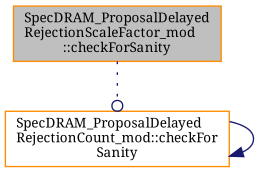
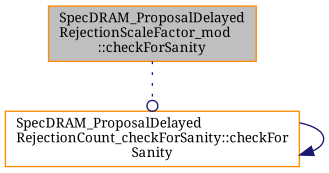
  digraph {
    rankdir=TB
    fontname="Noto Serif"
    node [color=darkorange fontname="Noto Serif" fontsize=10 shape=record style=filled]
    edge [color=midnightblue fontname="Noto Serif" fontsize=10 labelfontname=Helvetica labelfontsize=10]
    n1 [fillcolor=grey75 fontcolor=black height=0.2 label="SpecDRAM_ProposalDelayed\lRejectionScaleFactor_mod\l::checkForSanity" width=0.4]
-   n2 [fillcolor=white height=0.2 label="SpecDRAM_ProposalDelayed\lRejectionCount_mod::checkFor\lSanity" width=0.4]
+   n2 [fillcolor=white height=0.2 label="SpecDRAM_ProposalDelayed\lRejectionCount_checkForSanity::checkFor\lSanity" width=0.4]
    n1 -> n2 [style=dotted arrowhead=odot]
    n2 -> n2 [style=solid arrowhead=normal]
  }
